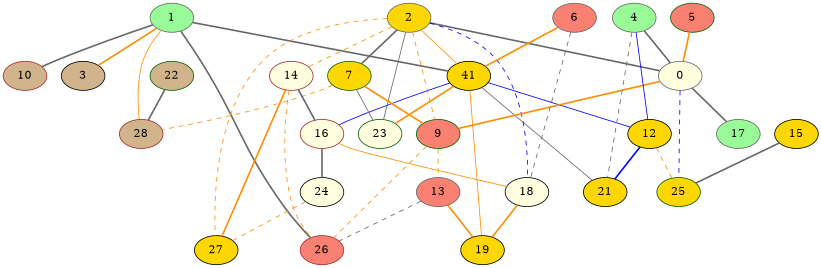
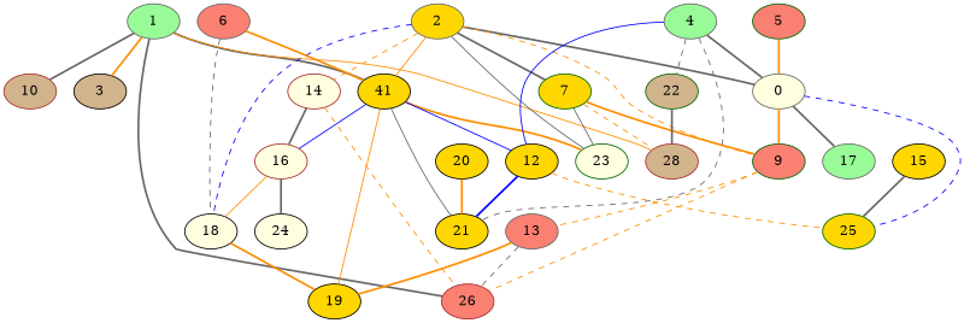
  graph {
    node [color=black fillcolor=gold style=filled]
    edge [color=darkorange style=bold weight=1.0]
    1 [color=gray40 fillcolor=palegreen]
    3 [fillcolor=tan]
    10 [color=brown fillcolor=tan]
    n4 [label=41]
    26 [color=brown fillcolor=salmon]
    28 [color=brown fillcolor=tan]
    23 [color=darkgreen fillcolor=lightyellow]
    12
    21
    16 [color=brown fillcolor=lightyellow]
    19
    2 [color=gray40]
    7 [color=darkgreen]
    n14 [color=gray40 fillcolor=lightyellow label=0]
    9 [color=darkgreen fillcolor=salmon]
    14 [color=brown fillcolor=lightyellow]
    18 [fillcolor=lightyellow]
-   27
    17 [color=gray40 fillcolor=palegreen]
    25 [color=darkgreen]
    13 [color=gray40 fillcolor=salmon]
    4 [color=gray40 fillcolor=palegreen]
    22 [color=darkgreen fillcolor=tan]
    5 [color=darkgreen fillcolor=salmon]
    6 [color=gray40 fillcolor=salmon]
    24 [fillcolor=lightyellow]
    15
+   20
    1 -- 3
    1 -- 10 [color=gray40]
    1 -- n4 [color=gray40 weight=2.0]
    1 -- 26 [color=gray40]
    1 -- 28 [style=solid]
    n4 -- 23
    n4 -- 12 [color=blue style=solid]
    n4 -- 21 [color=gray40 style=solid]
    n4 -- 16 [color=blue style=solid]
    n4 -- 19 [style=solid]
    12 -- 21 [color=blue]
    12 -- 25 [style=dashed weight=2.0]
    16 -- 18 [style=solid]
    16 -- 24 [color=gray40]
    2 -- n4 [style=solid]
    2 -- 23 [color=gray40 style=solid]
    2 -- 7 [color=gray40]
    2 -- n14 [color=gray40 weight=2.0]
    2 -- 9 [style=dashed]
    2 -- 14 [style=dashed weight=2.0]
    2 -- 18 [color=blue style=dashed]
-   2 -- 27 [style=dashed]
    7 -- 28 [style=dashed]
    7 -- 23 [color=gray40 style=solid]
    7 -- 9
    n14 -- 9 [weight=2.0]
    n14 -- 17 [color=gray40]
    n14 -- 25 [color=blue style=dashed]
    9 -- 26 [style=dashed]
    9 -- 13 [style=dashed]
    14 -- 26 [style=dashed]
    14 -- 16 [color=gray40]
-   14 -- 27
    18 -- 19
    13 -- 26 [color=gray40 style=dashed]
    13 -- 19
    4 -- 12 [color=blue style=solid]
    4 -- 21 [color=gray40 style=dashed]
    4 -- n14 [color=gray40]
+   4 -- 22 [color=gray40 style=dashed]
    22 -- 28 [color=gray40]
    5 -- n14
    6 -- n4
    6 -- 18 [color=gray40 style=dashed weight=2.0]
-   24 -- 27 [style=dashed]
    15 -- 25 [color=gray40]
+   20 -- 21
  }
